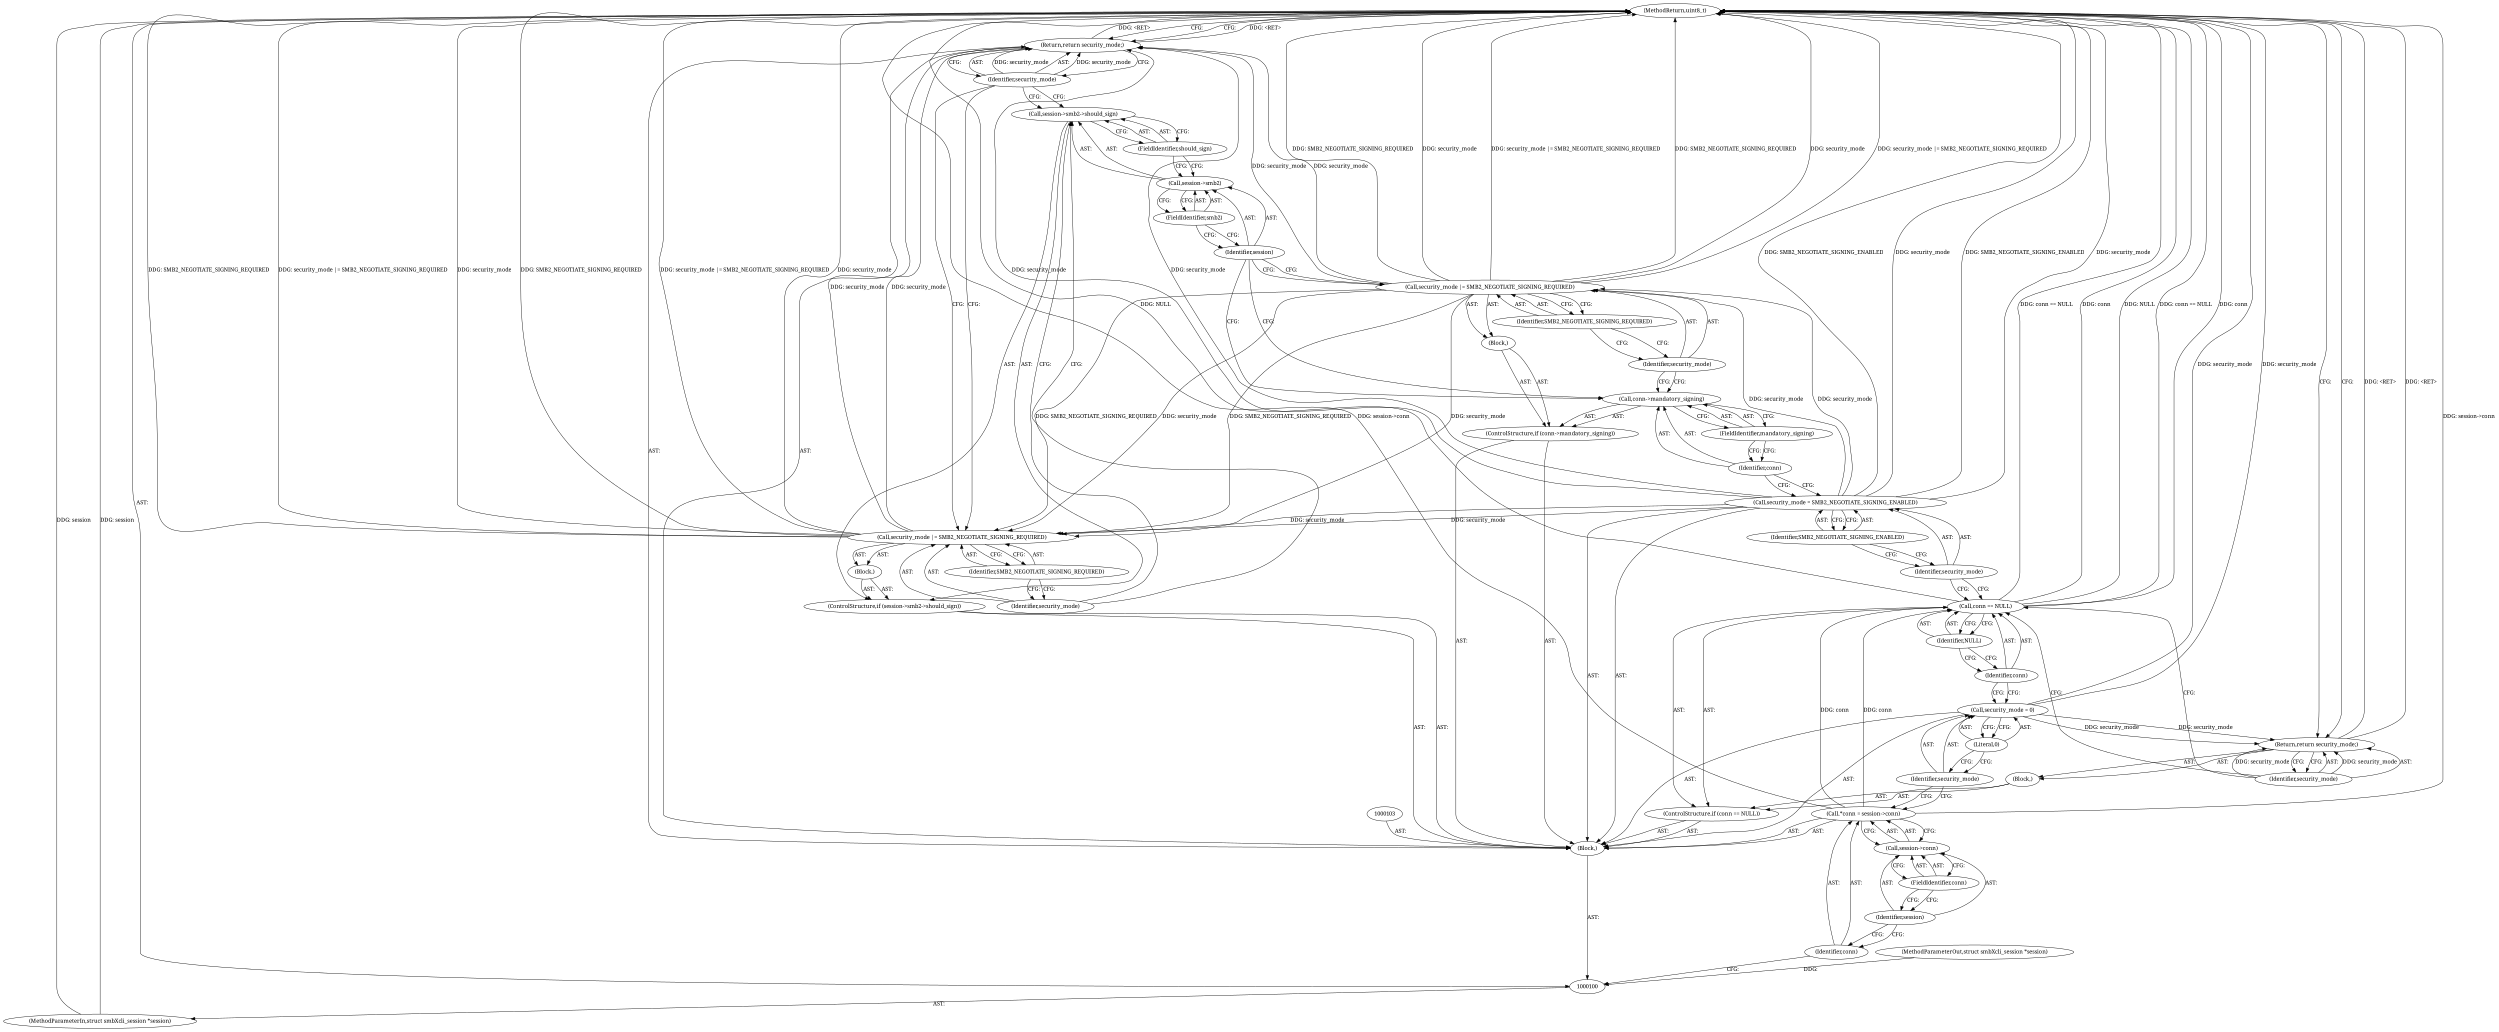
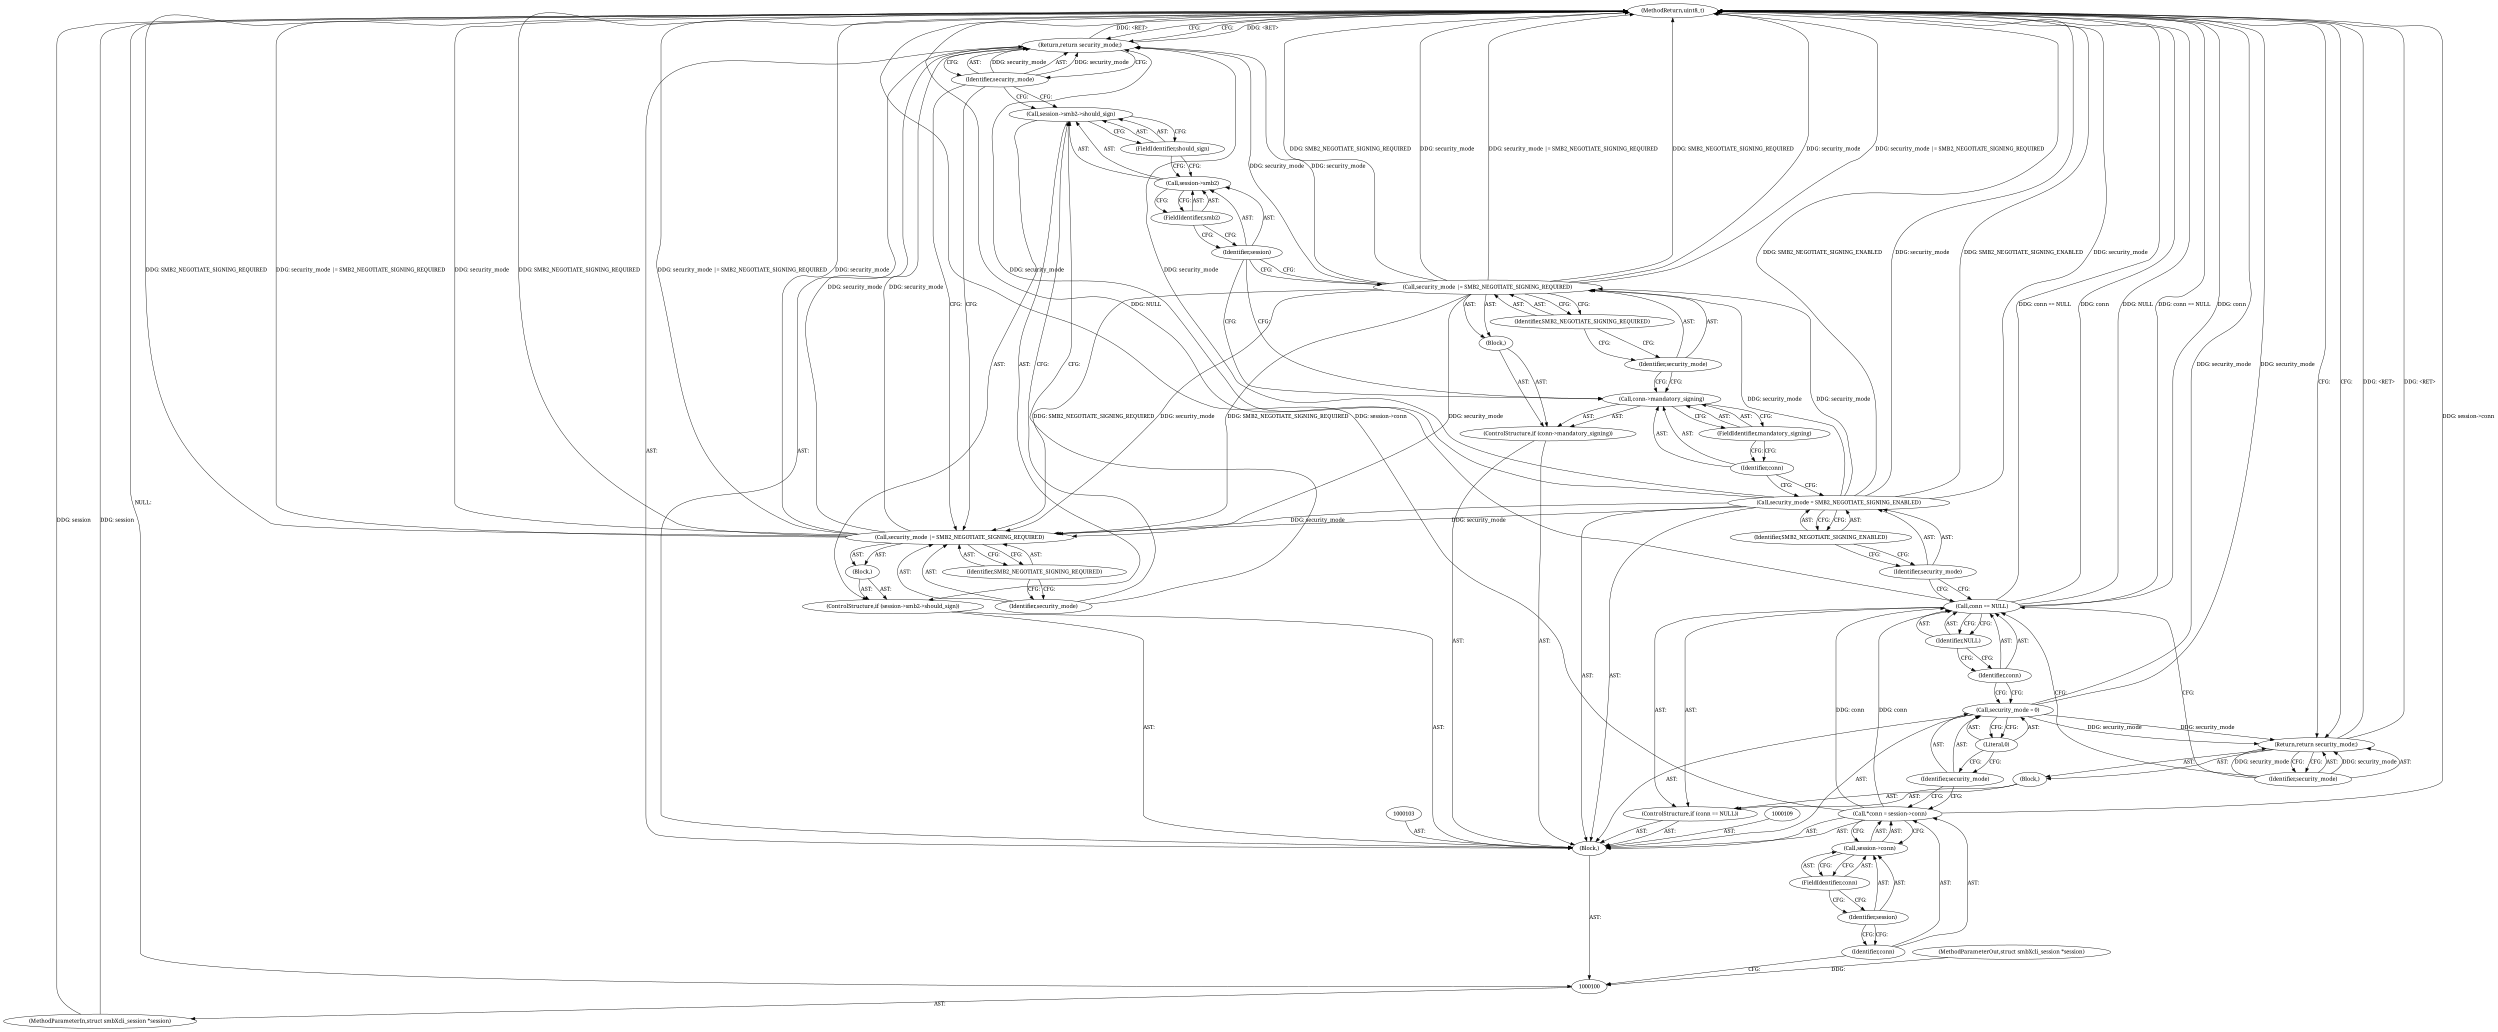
  digraph {
    fontname="Noto Serif"
    node [fontname="Noto Serif"]
    edge [fontname="Noto Serif"]
    n1 [label="(MethodReturn,uint8_t)"]
    n2 [label="(Return,return security_mode;)"]
    n3 [label="(Return,return security_mode;)"]
    1000100
    n5 [label="(Block,)"]
    n6 [label="(Identifier,security_mode)"]
    n7 [label="(Block,)"]
    n8 [label="(Identifier,security_mode)"]
    n9 [label="(MethodParameterIn,struct smbXcli_session *session)"]
    n10 [label="(MethodParameterOut,struct smbXcli_session *session)"]
    n11 [label="(Call,security_mode = SMB2_NEGOTIATE_SIGNING_ENABLED)"]
    n12 [label="(Identifier,SMB2_NEGOTIATE_SIGNING_ENABLED)"]
    n13 [label="(Call,security_mode |= SMB2_NEGOTIATE_SIGNING_REQUIRED)"]
    n14 [label="(Call,security_mode |= SMB2_NEGOTIATE_SIGNING_REQUIRED)"]
    n15 [label="(Identifier,security_mode)"]
    n16 [label="(Block,)"]
    n17 [label="(Identifier,SMB2_NEGOTIATE_SIGNING_REQUIRED)"]
    n18 [label="(Block,)"]
    n19 [label="(Identifier,SMB2_NEGOTIATE_SIGNING_REQUIRED)"]
    n20 [label="(Call,conn == NULL)"]
    n21 [label="(ControlStructure,if (conn == NULL))"]
    n22 [label="(Identifier,NULL)"]
    n23 [label="(Call,conn->mandatory_signing)"]
    n24 [label="(FieldIdentifier,mandatory_signing)"]
    n25 [label="(ControlStructure,if (conn->mandatory_signing))"]
    n26 [label="(Identifier,conn)"]
    n27 [label="(Identifier,security_mode)"]
    n28 [label="(Call,session->smb2->should_sign)"]
    n29 [label="(FieldIdentifier,should_sign)"]
    n30 [label="(ControlStructure,if (session->smb2->should_sign))"]
    n31 [label="(Call,session->smb2)"]
    n32 [label="(FieldIdentifier,smb2)"]
    n33 [label="(Identifier,session)"]
    n34 [label="(Identifier,security_mode)"]
    n35 [label="(Call,*conn = session->conn)"]
    n36 [label="(Call,session->conn)"]
    n37 [label="(FieldIdentifier,conn)"]
    n38 [label="(Identifier,conn)"]
    n39 [label="(Identifier,session)"]
    n40 [label="(Literal,0)"]
    n41 [label="(Call,security_mode = 0)"]
    n42 [label="(Identifier,security_mode)"]
    n43 [label="(Identifier,conn)"]
    1000103
+   1000109
    n1 -> n2 [label="CFG: "]
    n1 -> n2 [label="CFG: "]
    n1 -> n3 [label="CFG: "]
    n1 -> n3 [label="CFG: "]
-   n1 -> 1000100 [label="AST: "]
+   n1 -> 1000100 [label="NULL: "]
    n2 -> n1 [label="DDG: <RET>"]
    n2 -> n1 [label="DDG: <RET>"]
    n2 -> n5 [label="AST: "]
    n2 -> n5 [label="AST: "]
    n2 -> n6 [label="CFG: "]
    n2 -> n6 [label="CFG: "]
    n3 -> n1 [label="DDG: <RET>"]
    n3 -> n1 [label="DDG: <RET>"]
    n3 -> n7 [label="AST: "]
    n3 -> n7 [label="AST: "]
    n3 -> n8 [label="CFG: "]
    n3 -> n8 [label="CFG: "]
    1000100 -> n9 [label="AST: "]
    n5 -> 1000100 [label="AST: "]
    n6 -> n2 [label="AST: "]
    n6 -> n2 [label="DDG: security_mode"]
    n6 -> n2 [label="AST: "]
    n6 -> n2 [label="DDG: security_mode"]
    n6 -> n14 [label="CFG: "]
    n6 -> n14 [label="CFG: "]
    n6 -> n28 [label="CFG: "]
    n6 -> n28 [label="CFG: "]
    n7 -> n21 [label="AST: "]
    n7 -> n21 [label="AST: "]
    n8 -> n3 [label="AST: "]
    n8 -> n3 [label="DDG: security_mode"]
    n8 -> n3 [label="AST: "]
    n8 -> n3 [label="DDG: security_mode"]
    n8 -> n20 [label="CFG: "]
    n8 -> n20 [label="CFG: "]
    n9 -> n1 [label="DDG: session"]
    n9 -> n1 [label="DDG: session"]
    n10 -> 1000100 [label="DDG: "]
    n11 -> n1 [label="DDG: SMB2_NEGOTIATE_SIGNING_ENABLED"]
    n11 -> n1 [label="DDG: security_mode"]
    n11 -> n1 [label="DDG: SMB2_NEGOTIATE_SIGNING_ENABLED"]
    n11 -> n1 [label="DDG: security_mode"]
    n11 -> n2 [label="DDG: security_mode"]
    n11 -> n2 [label="DDG: security_mode"]
    n11 -> n5 [label="AST: "]
    n11 -> n5 [label="AST: "]
    n11 -> n12 [label="CFG: "]
    n11 -> n12 [label="CFG: "]
    n11 -> n13 [label="DDG: security_mode"]
    n11 -> n13 [label="DDG: security_mode"]
    n11 -> n14 [label="DDG: security_mode"]
    n11 -> n14 [label="DDG: security_mode"]
    n12 -> n11 [label="AST: "]
    n12 -> n11 [label="AST: "]
    n12 -> n15 [label="CFG: "]
    n12 -> n15 [label="CFG: "]
    n13 -> n1 [label="DDG: SMB2_NEGOTIATE_SIGNING_REQUIRED"]
    n13 -> n1 [label="DDG: security_mode"]
    n13 -> n1 [label="DDG: security_mode |= SMB2_NEGOTIATE_SIGNING_REQUIRED"]
    n13 -> n1 [label="DDG: SMB2_NEGOTIATE_SIGNING_REQUIRED"]
    n13 -> n1 [label="DDG: security_mode"]
    n13 -> n1 [label="DDG: security_mode |= SMB2_NEGOTIATE_SIGNING_REQUIRED"]
    n13 -> n2 [label="DDG: security_mode"]
    n13 -> n2 [label="DDG: security_mode"]
    n13 -> n14 [label="DDG: security_mode"]
    n13 -> n14 [label="DDG: SMB2_NEGOTIATE_SIGNING_REQUIRED"]
    n13 -> n14 [label="DDG: security_mode"]
    n13 -> n14 [label="DDG: SMB2_NEGOTIATE_SIGNING_REQUIRED"]
    n13 -> n16 [label="AST: "]
    n13 -> n16 [label="AST: "]
    n13 -> n17 [label="CFG: "]
    n13 -> n17 [label="CFG: "]
    n14 -> n1 [label="DDG: security_mode"]
    n14 -> n1 [label="DDG: SMB2_NEGOTIATE_SIGNING_REQUIRED"]
    n14 -> n1 [label="DDG: security_mode |= SMB2_NEGOTIATE_SIGNING_REQUIRED"]
    n14 -> n1 [label="DDG: security_mode"]
    n14 -> n1 [label="DDG: SMB2_NEGOTIATE_SIGNING_REQUIRED"]
    n14 -> n1 [label="DDG: security_mode |= SMB2_NEGOTIATE_SIGNING_REQUIRED"]
    n14 -> n2 [label="DDG: security_mode"]
    n14 -> n2 [label="DDG: security_mode"]
    n14 -> n18 [label="AST: "]
    n14 -> n18 [label="AST: "]
    n14 -> n19 [label="CFG: "]
    n14 -> n19 [label="CFG: "]
    n15 -> n11 [label="AST: "]
    n15 -> n11 [label="AST: "]
    n15 -> n20 [label="CFG: "]
    n15 -> n20 [label="CFG: "]
    n16 -> n25 [label="AST: "]
    n16 -> n25 [label="AST: "]
    n17 -> n13 [label="AST: "]
    n17 -> n13 [label="AST: "]
    n17 -> n27 [label="CFG: "]
    n17 -> n27 [label="CFG: "]
    n18 -> n30 [label="AST: "]
    n18 -> n30 [label="AST: "]
    n19 -> n14 [label="AST: "]
    n19 -> n14 [label="AST: "]
    n19 -> n34 [label="CFG: "]
    n19 -> n34 [label="CFG: "]
    n20 -> n1 [label="DDG: conn == NULL"]
    n20 -> n1 [label="DDG: conn"]
    n20 -> n1 [label="DDG: NULL"]
    n20 -> n1 [label="DDG: conn == NULL"]
    n20 -> n1 [label="DDG: conn"]
    n20 -> n1 [label="DDG: NULL"]
    n20 -> n21 [label="AST: "]
    n20 -> n21 [label="AST: "]
    n20 -> n22 [label="CFG: "]
    n20 -> n22 [label="CFG: "]
    n21 -> n5 [label="AST: "]
    n21 -> n5 [label="AST: "]
    n22 -> n20 [label="AST: "]
    n22 -> n20 [label="AST: "]
    n22 -> n43 [label="CFG: "]
    n22 -> n43 [label="CFG: "]
    n23 -> n24 [label="CFG: "]
    n23 -> n24 [label="CFG: "]
    n23 -> n25 [label="AST: "]
    n23 -> n25 [label="AST: "]
    n24 -> n23 [label="AST: "]
    n24 -> n23 [label="AST: "]
    n24 -> n26 [label="CFG: "]
    n24 -> n26 [label="CFG: "]
    n25 -> n5 [label="AST: "]
    n25 -> n5 [label="AST: "]
    n26 -> n11 [label="CFG: "]
    n26 -> n11 [label="CFG: "]
    n26 -> n23 [label="AST: "]
    n26 -> n23 [label="AST: "]
    n27 -> n13 [label="AST: "]
    n27 -> n13 [label="AST: "]
    n27 -> n23 [label="CFG: "]
    n27 -> n23 [label="CFG: "]
    n28 -> n29 [label="CFG: "]
    n28 -> n29 [label="CFG: "]
    n28 -> n30 [label="AST: "]
    n28 -> n30 [label="AST: "]
    n29 -> n28 [label="AST: "]
    n29 -> n28 [label="AST: "]
    n29 -> n31 [label="CFG: "]
    n29 -> n31 [label="CFG: "]
    n30 -> n5 [label="AST: "]
    n30 -> n5 [label="AST: "]
    n31 -> n28 [label="AST: "]
    n31 -> n28 [label="AST: "]
    n31 -> n32 [label="CFG: "]
    n31 -> n32 [label="CFG: "]
    n32 -> n31 [label="AST: "]
    n32 -> n31 [label="AST: "]
    n32 -> n33 [label="CFG: "]
    n32 -> n33 [label="CFG: "]
    n33 -> n13 [label="CFG: "]
    n33 -> n13 [label="CFG: "]
    n33 -> n23 [label="CFG: "]
    n33 -> n23 [label="CFG: "]
    n33 -> n31 [label="AST: "]
    n33 -> n31 [label="AST: "]
    n34 -> n14 [label="AST: "]
    n34 -> n14 [label="AST: "]
    n34 -> n28 [label="CFG: "]
    n34 -> n28 [label="CFG: "]
    n35 -> n1 [label="DDG: session->conn"]
    n35 -> n1 [label="DDG: session->conn"]
    n35 -> n5 [label="AST: "]
    n35 -> n5 [label="AST: "]
    n35 -> n20 [label="DDG: conn"]
    n35 -> n20 [label="DDG: conn"]
    n35 -> n36 [label="CFG: "]
    n35 -> n36 [label="CFG: "]
    n36 -> n35 [label="AST: "]
    n36 -> n35 [label="AST: "]
    n36 -> n37 [label="CFG: "]
    n36 -> n37 [label="CFG: "]
    n37 -> n36 [label="AST: "]
    n37 -> n36 [label="AST: "]
    n37 -> n39 [label="CFG: "]
    n37 -> n39 [label="CFG: "]
    n38 -> 1000100 [label="CFG: "]
    n38 -> n35 [label="AST: "]
    n38 -> n35 [label="AST: "]
    n39 -> n36 [label="AST: "]
    n39 -> n36 [label="AST: "]
    n39 -> n38 [label="CFG: "]
    n39 -> n38 [label="CFG: "]
    n40 -> n41 [label="AST: "]
    n40 -> n41 [label="AST: "]
    n40 -> n42 [label="CFG: "]
    n40 -> n42 [label="CFG: "]
    n41 -> n1 [label="DDG: security_mode"]
    n41 -> n1 [label="DDG: security_mode"]
    n41 -> n3 [label="DDG: security_mode"]
    n41 -> n3 [label="DDG: security_mode"]
    n41 -> n5 [label="AST: "]
    n41 -> n5 [label="AST: "]
    n41 -> n40 [label="CFG: "]
    n41 -> n40 [label="CFG: "]
    n42 -> n35 [label="CFG: "]
    n42 -> n35 [label="CFG: "]
    n42 -> n41 [label="AST: "]
    n42 -> n41 [label="AST: "]
    n43 -> n20 [label="AST: "]
    n43 -> n20 [label="AST: "]
    n43 -> n41 [label="CFG: "]
    n43 -> n41 [label="CFG: "]
    1000103 -> n5 [label="AST: "]
+   1000109 -> n5 [label="AST: "]
  }
